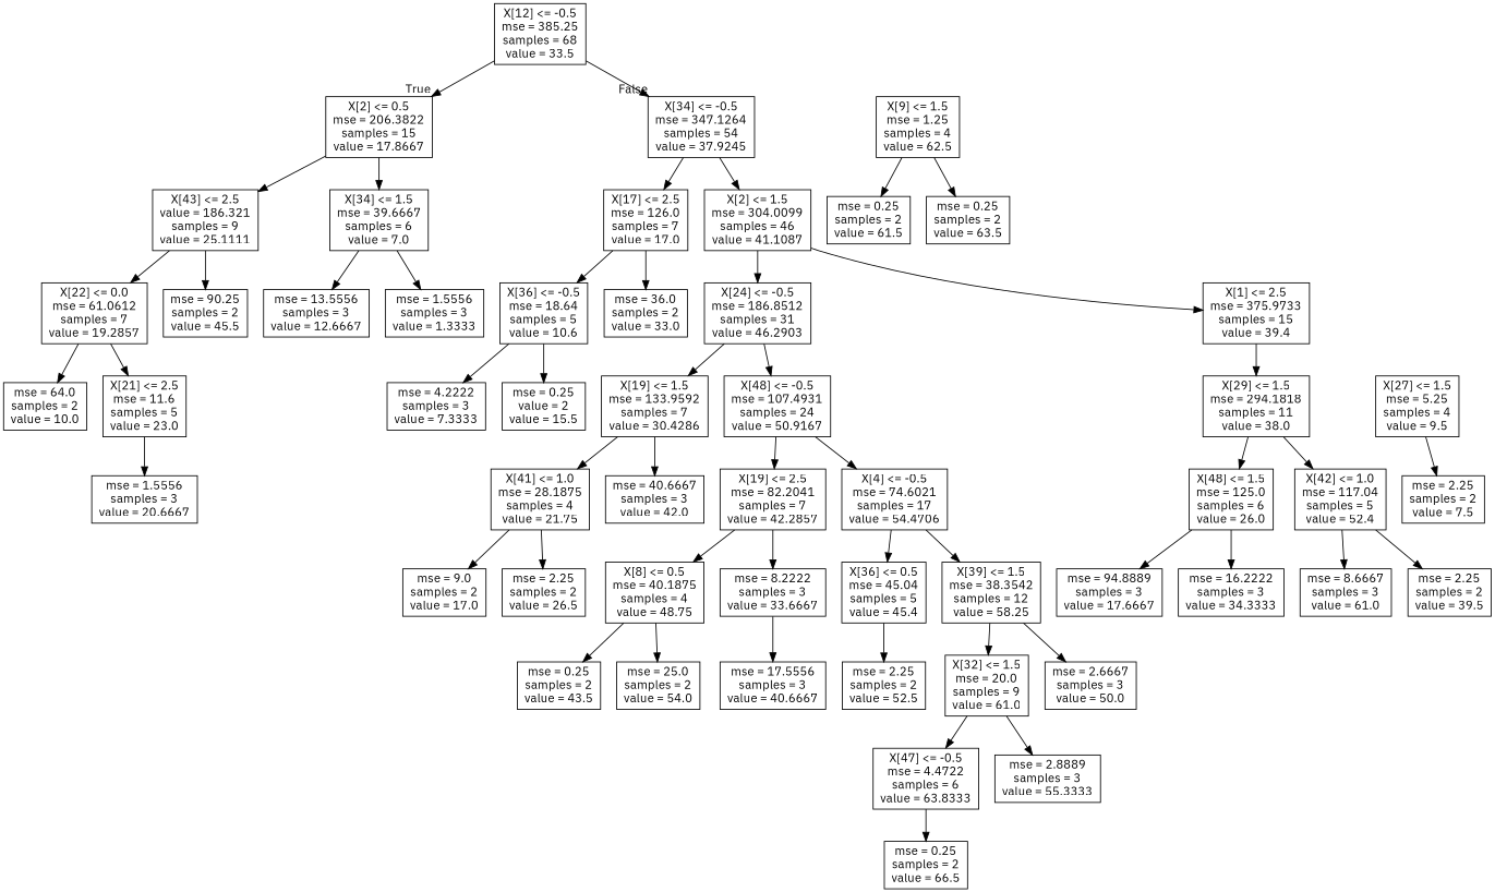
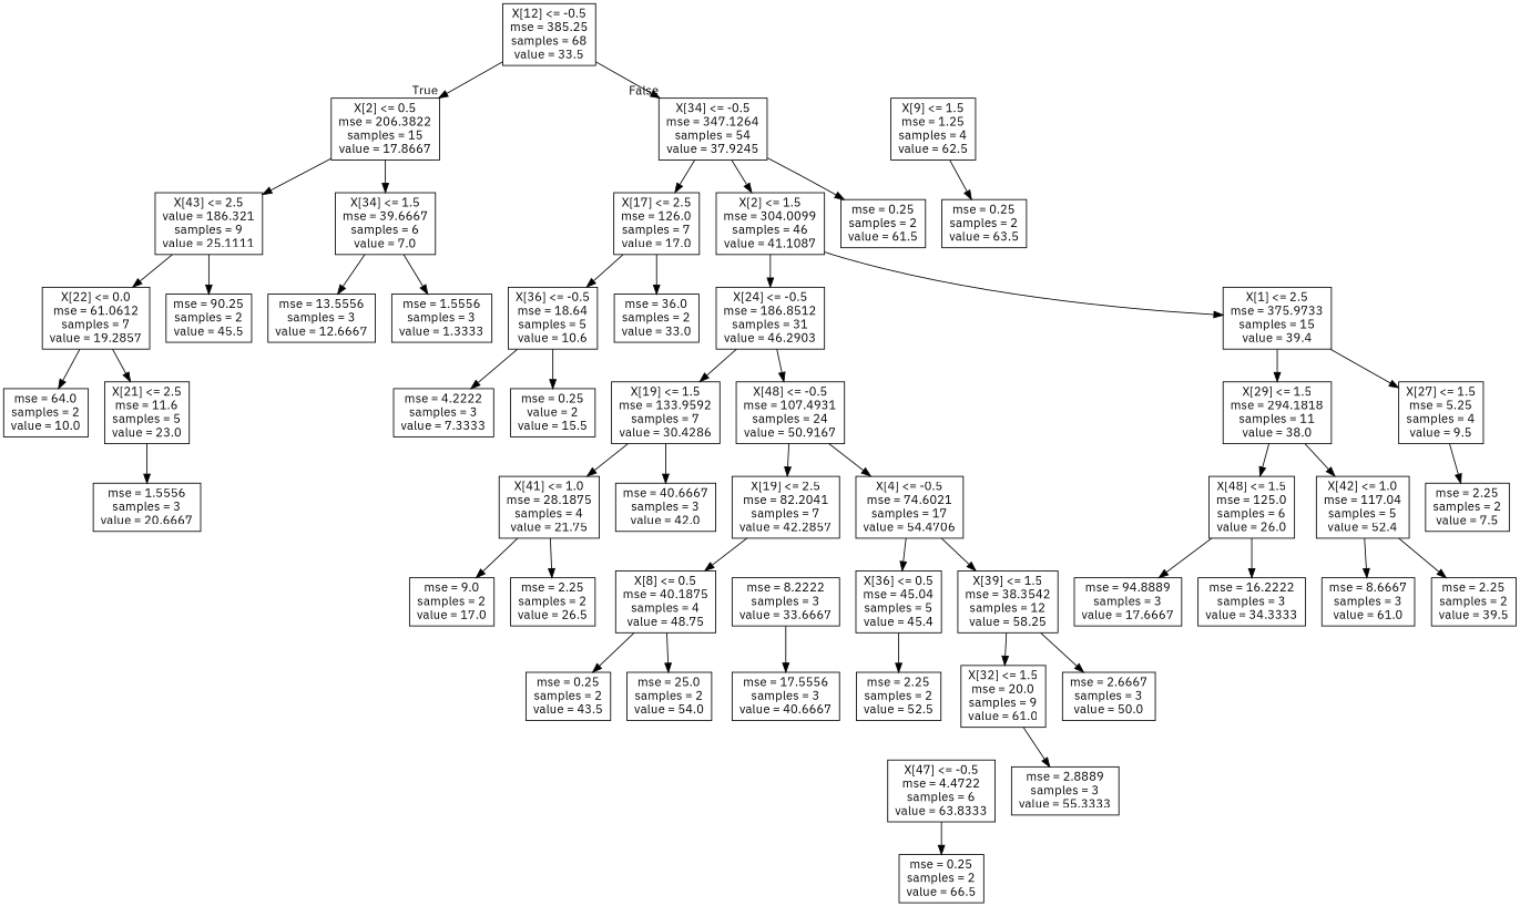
  digraph {
    fontname="IBM Plex Sans"
    node [fontname="IBM Plex Sans" shape=box]
    edge [fontname="IBM Plex Sans"]
    n1 [label="X[12] <= -0.5\nmse = 385.25\nsamples = 68\nvalue = 33.5"]
    n2 [label="X[2] <= 0.5\nmse = 206.3822\nsamples = 15\nvalue = 17.8667"]
    n3 [label="X[34] <= -0.5\nmse = 347.1264\nsamples = 54\nvalue = 37.9245"]
    n4 [label="X[43] <= 2.5\nvalue = 186.321\nsamples = 9\nvalue = 25.1111"]
    n5 [label="X[34] <= 1.5\nmse = 39.6667\nsamples = 6\nvalue = 7.0"]
    n6 [label="X[17] <= 2.5\nmse = 126.0\nsamples = 7\nvalue = 17.0"]
    n7 [label="X[2] <= 1.5\nmse = 304.0099\nsamples = 46\nvalue = 41.1087"]
    n8 [label="X[22] <= 0.0\nmse = 61.0612\nsamples = 7\nvalue = 19.2857"]
    n9 [label="mse = 90.25\nsamples = 2\nvalue = 45.5"]
    n10 [label="mse = 13.5556\nsamples = 3\nvalue = 12.6667"]
    n11 [label="mse = 1.5556\nsamples = 3\nvalue = 1.3333"]
    n12 [label="mse = 64.0\nsamples = 2\nvalue = 10.0"]
    n13 [label="X[21] <= 2.5\nmse = 11.6\nsamples = 5\nvalue = 23.0"]
    n14 [label="mse = 1.5556\nsamples = 3\nvalue = 20.6667"]
    n15 [label="X[36] <= -0.5\nmse = 18.64\nsamples = 5\nvalue = 10.6"]
    n16 [label="mse = 36.0\nsamples = 2\nvalue = 33.0"]
    n17 [label="X[24] <= -0.5\nmse = 186.8512\nsamples = 31\nvalue = 46.2903"]
    n18 [label="X[1] <= 2.5\nmse = 375.9733\nsamples = 15\nvalue = 39.4"]
    n19 [label="mse = 4.2222\nsamples = 3\nvalue = 7.3333"]
    n20 [label="mse = 0.25\nvalue = 2\nvalue = 15.5"]
    n21 [label="X[19] <= 1.5\nmse = 133.9592\nsamples = 7\nvalue = 30.4286"]
    n22 [label="X[48] <= -0.5\nmse = 107.4931\nsamples = 24\nvalue = 50.9167"]
    n23 [label="X[29] <= 1.5\nmse = 294.1818\nsamples = 11\nvalue = 38.0"]
    n24 [label="X[27] <= 1.5\nmse = 5.25\nsamples = 4\nvalue = 9.5"]
    n25 [label="X[41] <= 1.0\nmse = 28.1875\nsamples = 4\nvalue = 21.75"]
    n26 [label="mse = 40.6667\nsamples = 3\nvalue = 42.0"]
    n27 [label="X[19] <= 2.5\nmse = 82.2041\nsamples = 7\nvalue = 42.2857"]
    n28 [label="X[4] <= -0.5\nmse = 74.6021\nsamples = 17\nvalue = 54.4706"]
    n29 [label="mse = 9.0\nsamples = 2\nvalue = 17.0"]
    n30 [label="mse = 2.25\nsamples = 2\nvalue = 26.5"]
    n31 [label="X[8] <= 0.5\nmse = 40.1875\nsamples = 4\nvalue = 48.75"]
    n32 [label="mse = 8.2222\nsamples = 3\nvalue = 33.6667"]
    n33 [label="X[36] <= 0.5\nmse = 45.04\nsamples = 5\nvalue = 45.4"]
    n34 [label="X[39] <= 1.5\nmse = 38.3542\nsamples = 12\nvalue = 58.25"]
    n35 [label="mse = 0.25\nsamples = 2\nvalue = 43.5"]
    n36 [label="mse = 25.0\nsamples = 2\nvalue = 54.0"]
    n37 [label="mse = 17.5556\nsamples = 3\nvalue = 40.6667"]
    n38 [label="mse = 2.25\nsamples = 2\nvalue = 52.5"]
    n39 [label="X[32] <= 1.5\nmse = 20.0\nsamples = 9\nvalue = 61.0"]
    n40 [label="mse = 2.6667\nsamples = 3\nvalue = 50.0"]
    n41 [label="X[47] <= -0.5\nmse = 4.4722\nsamples = 6\nvalue = 63.8333"]
    n42 [label="mse = 2.8889\nsamples = 3\nvalue = 55.3333"]
    n43 [label="mse = 0.25\nsamples = 2\nvalue = 66.5"]
    n44 [label="X[9] <= 1.5\nmse = 1.25\nsamples = 4\nvalue = 62.5"]
    n45 [label="mse = 0.25\nsamples = 2\nvalue = 61.5"]
    n46 [label="mse = 0.25\nsamples = 2\nvalue = 63.5"]
    n47 [label="X[48] <= 1.5\nmse = 125.0\nsamples = 6\nvalue = 26.0"]
    n48 [label="X[42] <= 1.0\nmse = 117.04\nsamples = 5\nvalue = 52.4"]
    n49 [label="mse = 2.25\nsamples = 2\nvalue = 7.5"]
    n50 [label="mse = 94.8889\nsamples = 3\nvalue = 17.6667"]
    n51 [label="mse = 16.2222\nsamples = 3\nvalue = 34.3333"]
    n52 [label="mse = 8.6667\nsamples = 3\nvalue = 61.0"]
    n53 [label="mse = 2.25\nsamples = 2\nvalue = 39.5"]
    n1 -> n2 [headlabel=True labelangle=45 labeldistance=2.5]
    n1 -> n3 [headlabel=False labelangle=-45 labeldistance=2.5]
    n2 -> n4
    n2 -> n5
    n3 -> n6
    n3 -> n7
    n4 -> n8
    n4 -> n9
    n5 -> n10
    n5 -> n11
    n6 -> n15
    n6 -> n16
    n7 -> n17
    n7 -> n18
    n8 -> n12
    n8 -> n13
    n13 -> n14
    n15 -> n19
    n15 -> n20
    n17 -> n21
    n17 -> n22
    n18 -> n23
+   n18 -> n24
    n21 -> n25
    n21 -> n26
    n22 -> n27
    n22 -> n28
    n23 -> n47
    n23 -> n48
    n24 -> n49
    n25 -> n29
    n25 -> n30
    n27 -> n31
-   n27 -> n32
    n28 -> n33
    n28 -> n34
    n31 -> n35
    n31 -> n36
    n32 -> n37
    n33 -> n38
    n34 -> n39
    n34 -> n40
-   n39 -> n41
    n39 -> n42
    n41 -> n43
-   n44 -> n45
+   n3 -> n45
    n44 -> n46
    n47 -> n50
    n47 -> n51
    n48 -> n52
    n48 -> n53
  }
